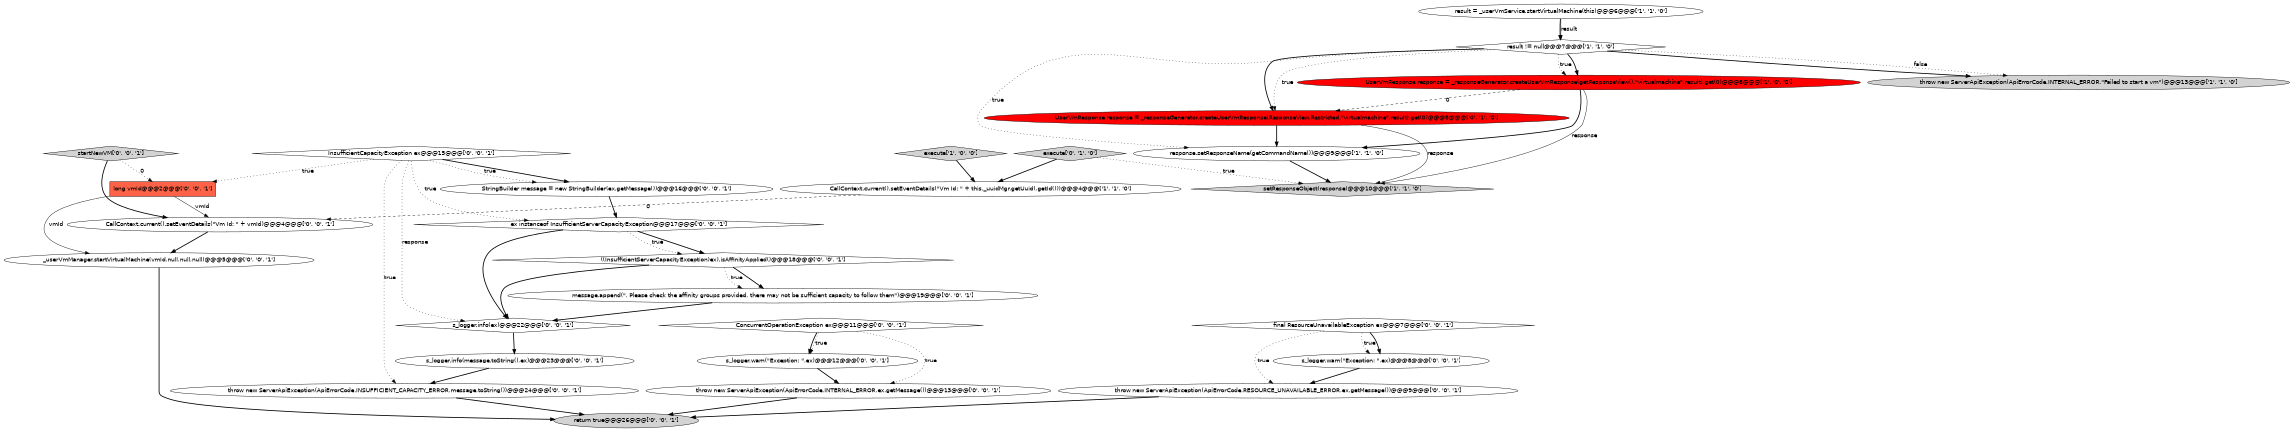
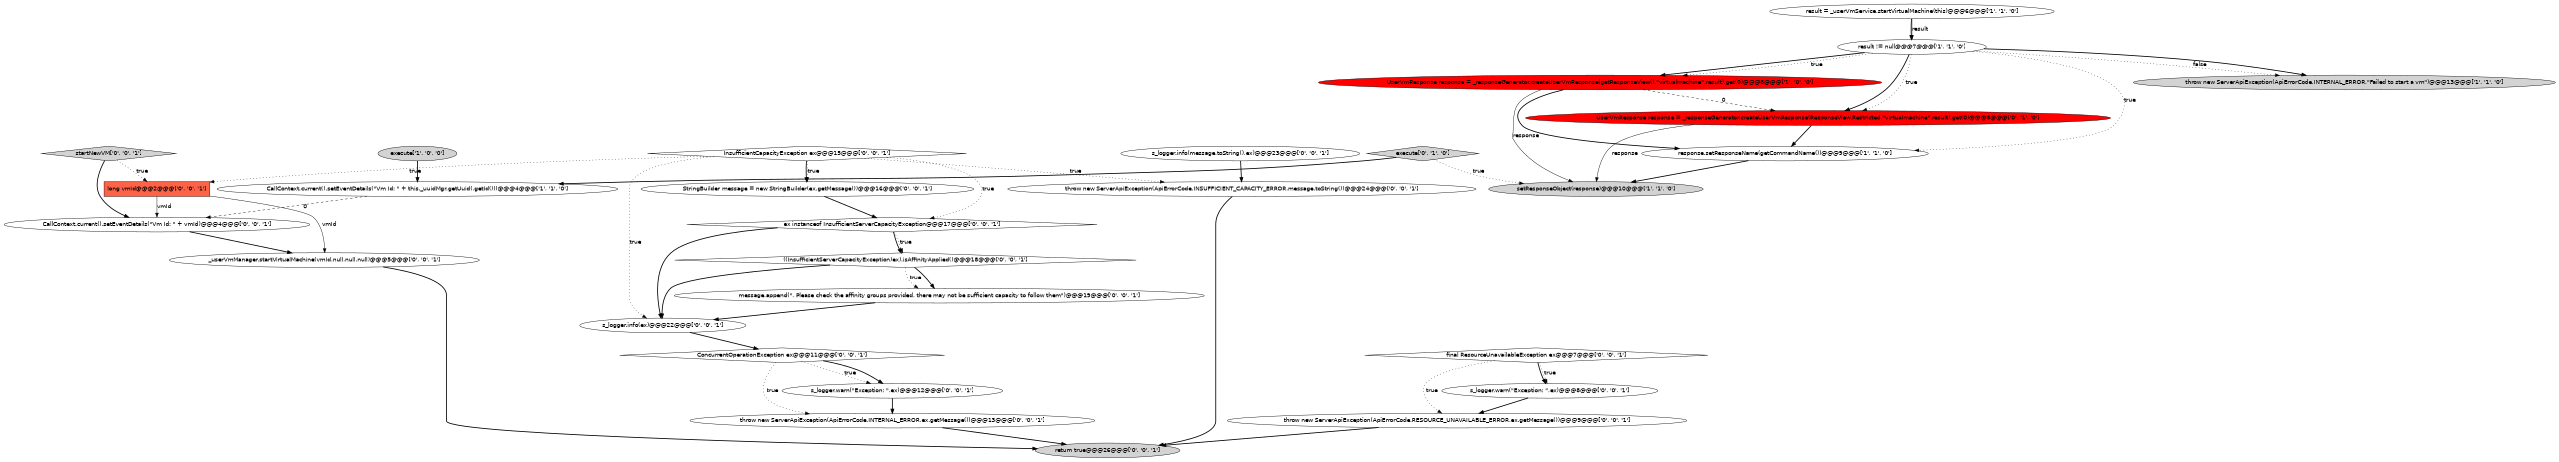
  digraph {
    fontname="DejaVu Sans"
    node [fillcolor=white fontname="DejaVu Sans" shape=ellipse style=filled]
    edge [fontname="DejaVu Sans" style=bold]
    n1 [label="s_logger.warn(\"Exception: \",ex)@@@8@@@['0', '0', '1']"]
    n2 [label="throw new ServerApiException(ApiErrorCode.RESOURCE_UNAVAILABLE_ERROR,ex.getMessage())@@@9@@@['0', '0', '1']"]
    n3 [fillcolor=lightgray label="return true@@@26@@@['0', '0', '1']"]
-   n4 [label="result != null@@@7@@@['1', '1', '0']" shape=diamond]
+   n4 [label="result != null@@@7@@@['1', '1', '0']"]
    n5 [fillcolor=red label="UserVmResponse response = _responseGenerator.createUserVmResponse(getResponseView(),\"virtualmachine\",result).get(0)@@@8@@@['1', '0', '0']"]
    n6 [fillcolor=red label="UserVmResponse response = _responseGenerator.createUserVmResponse(ResponseView.Restricted,\"virtualmachine\",result).get(0)@@@8@@@['0', '1', '0']"]
    n7 [label="response.setResponseName(getCommandName())@@@9@@@['1', '1', '0']"]
    n8 [fillcolor=lightgray label="throw new ServerApiException(ApiErrorCode.INTERNAL_ERROR,\"Failed to start a vm\")@@@13@@@['1', '1', '0']"]
-   n9 [fillcolor=lightgray label="setResponseObject(response)@@@10@@@['1', '1', '0']" shape=diamond]
+   n9 [fillcolor=lightgray label="setResponseObject(response)@@@10@@@['1', '1', '0']"]
    n10 [label="result = _userVmService.startVirtualMachine(this)@@@6@@@['1', '1', '0']"]
    n11 [label="_userVmManager.startVirtualMachine(vmId,null,null,null)@@@5@@@['0', '0', '1']"]
    n12 [label="throw new ServerApiException(ApiErrorCode.INSUFFICIENT_CAPACITY_ERROR,message.toString())@@@24@@@['0', '0', '1']"]
    n13 [label="s_logger.info(message.toString(),ex)@@@23@@@['0', '0', '1']"]
    n14 [label="throw new ServerApiException(ApiErrorCode.INTERNAL_ERROR,ex.getMessage())@@@13@@@['0', '0', '1']"]
    n15 [label="((InsufficientServerCapacityException)ex).isAffinityApplied()@@@18@@@['0', '0', '1']" shape=diamond]
    n16 [label="message.append(\", Please check the affinity groups provided, there may not be sufficient capacity to follow them\")@@@19@@@['0', '0', '1']"]
-   n17 [label="s_logger.info(ex)@@@22@@@['0', '0', '1']" shape=diamond]
+   n17 [label="s_logger.info(ex)@@@22@@@['0', '0', '1']"]
    n18 [fillcolor=lightgray label="startNewVM['0', '0', '1']" shape=diamond]
    n19 [label="CallContext.current().setEventDetails(\"Vm Id: \" + vmId)@@@4@@@['0', '0', '1']"]
    n20 [fillcolor=tomato label="long vmId@@@2@@@['0', '0', '1']" shape=box]
    n21 [label="CallContext.current().setEventDetails(\"Vm Id: \" + this._uuidMgr.getUuid(,getId()))@@@4@@@['1', '1', '0']"]
    n22 [label="ConcurrentOperationException ex@@@11@@@['0', '0', '1']" shape=diamond]
    n23 [label="s_logger.warn(\"Exception: \",ex)@@@12@@@['0', '0', '1']"]
    n24 [label="final ResourceUnavailableException ex@@@7@@@['0', '0', '1']" shape=diamond]
-   n25 [fillcolor=lightgray label="execute['1', '0', '0']" shape=diamond]
+   n25 [fillcolor=lightgray label="execute['1', '0', '0']"]
    n26 [label="StringBuilder message = new StringBuilder(ex.getMessage())@@@16@@@['0', '0', '1']"]
    n27 [label="ex instanceof InsufficientServerCapacityException@@@17@@@['0', '0', '1']" shape=diamond]
    n28 [fillcolor=lightgray label="execute['0', '1', '0']" shape=diamond]
    n29 [label="InsufficientCapacityException ex@@@15@@@['0', '0', '1']" shape=diamond]
    n1 -> n2
    n2 -> n3
    n4 -> n5
    n4 -> n5 [label=true style=dotted]
    n4 -> n6
    n4 -> n6 [label=true style=dotted]
    n4 -> n7 [label=true style=dotted]
    n4 -> n8 [label=false style=dotted]
    n4 -> n8
    n5 -> n6 [label=0 style=dashed]
    n5 -> n7
    n5 -> n9 [label=response style=solid]
    n6 -> n7
    n6 -> n9 [label=response style=solid]
    n7 -> n9
    n10 -> n4
    n10 -> n4 [label=result style=solid]
    n11 -> n3
    n12 -> n3
    n13 -> n12
    n14 -> n3
    n15 -> n16
    n15 -> n16 [label=true style=dotted]
    n15 -> n17
    n16 -> n17
-   n17 -> n13
+   n17 -> n22
    n18 -> n19
-   n18 -> n20 [label=0 style=dotted]
+   n18 -> n20 [label=true style=dotted]
    n19 -> n11
    n20 -> n11 [label=vmId style=solid]
    n20 -> n19 [label=vmId style=solid]
    n21 -> n19 [label=0 style=dashed]
    n22 -> n14 [label=true style=dotted]
    n22 -> n23 [label=true style=dotted]
    n22 -> n23
    n23 -> n14
    n24 -> n1 [label=true style=dotted]
    n24 -> n1
    n24 -> n2 [label=true style=dotted]
    n25 -> n21
    n26 -> n27
    n27 -> n15
    n27 -> n15 [label=true style=dotted]
    n27 -> n17
    n28 -> n9 [label=true style=dotted]
    n28 -> n21
    n29 -> n12 [label=true style=dotted]
-   n29 -> n17 [label=response style=dotted]
+   n29 -> n17 [label=true style=dotted]
    n29 -> n20 [label=true style=dotted]
    n29 -> n26
    n29 -> n26 [label=true style=dotted]
    n29 -> n27 [label=true style=dotted]
  }
